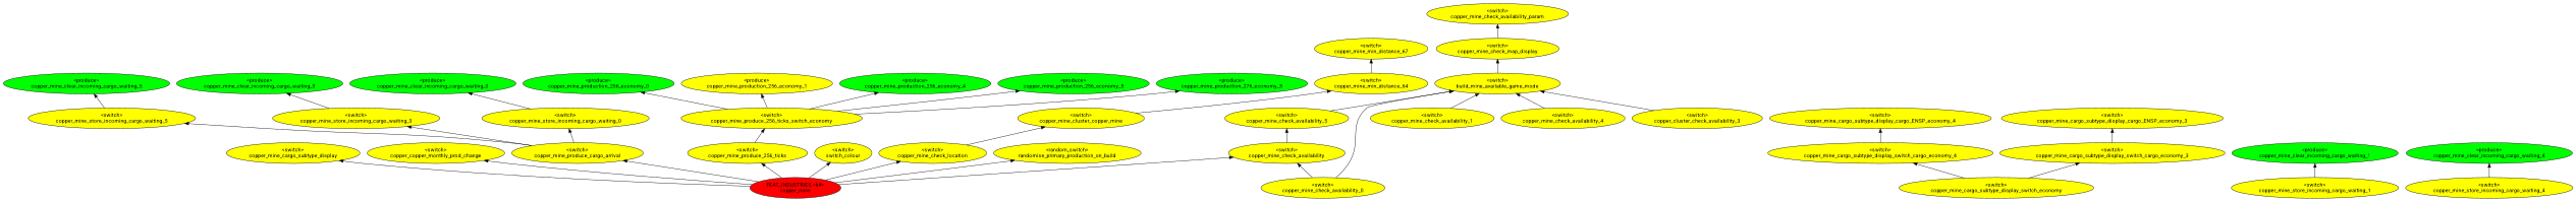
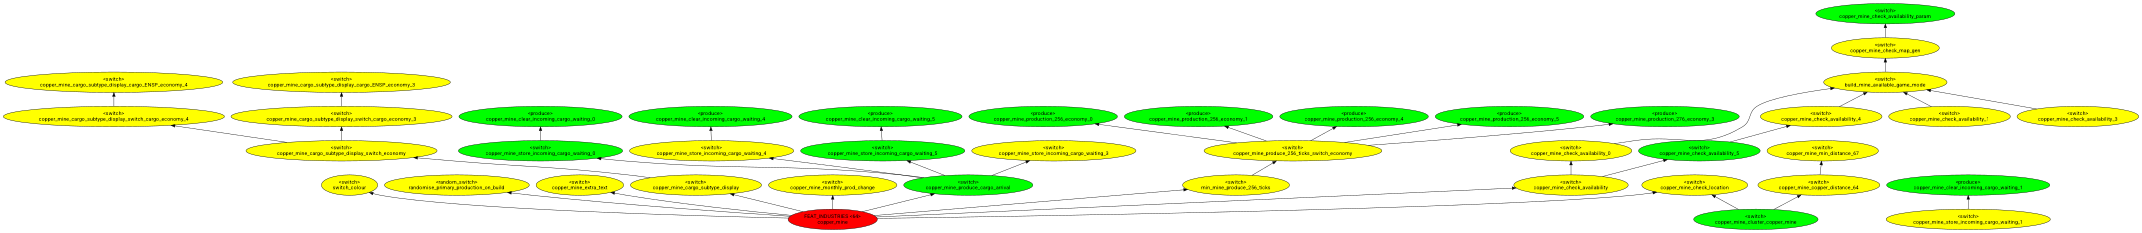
  digraph {
    fontname=Roboto
    rankdir=BT
    node [fillcolor=yellow fontname=Roboto style=filled]
    edge [fontname=Roboto]
    n1 [label="<switch>\nswitch_colour"]
    n2 [label="<random_switch>\nrandomise_primary_production_on_build"]
+   n3 [label="<switch>\ncopper_mine_extra_text"]
    n4 [label="<switch>\ncopper_mine_cargo_subtype_display_cargo_ENSP_economy_4"]
    n5 [label="<switch>\ncopper_mine_cargo_subtype_display_switch_cargo_economy_4"]
    n6 [label="<switch>\ncopper_mine_cargo_subtype_display_cargo_ENSP_economy_3"]
    n7 [label="<switch>\ncopper_mine_cargo_subtype_display_switch_cargo_economy_3"]
    n8 [label="<switch>\ncopper_mine_cargo_subtype_display_switch_economy"]
    n9 [label="<switch>\ncopper_mine_cargo_subtype_display"]
-   n10 [label="<switch>\ncopper_copper_monthly_prod_change"]
+   n10 [label="<switch>\ncopper_mine_monthly_prod_change"]
    n11 [fillcolor=green label="<produce>\ncopper_mine_clear_incoming_cargo_waiting_0"]
-   n12 [label="<switch>\ncopper_mine_store_incoming_cargo_waiting_0"]
+   n12 [fillcolor=green label="<switch>\ncopper_mine_store_incoming_cargo_waiting_0"]
    n13 [fillcolor=green label="<produce>\ncopper_mine_clear_incoming_cargo_waiting_1"]
    n14 [label="<switch>\ncopper_mine_store_incoming_cargo_waiting_1"]
    n15 [fillcolor=green label="<produce>\ncopper_mine_clear_incoming_cargo_waiting_4"]
    n16 [label="<switch>\ncopper_mine_store_incoming_cargo_waiting_4"]
    n17 [fillcolor=green label="<produce>\ncopper_mine_clear_incoming_cargo_waiting_5"]
-   n18 [label="<switch>\ncopper_mine_store_incoming_cargo_waiting_5"]
-   n19 [fillcolor=green label="<produce>\ncopper_mine_clear_incoming_cargo_waiting_3"]
+   n18 [fillcolor=green label="<switch>\ncopper_mine_store_incoming_cargo_waiting_5"]
    n20 [label="<switch>\ncopper_mine_store_incoming_cargo_waiting_3"]
-   n21 [label="<switch>\ncopper_mine_produce_cargo_arrival"]
+   n21 [fillcolor=green label="<switch>\ncopper_mine_produce_cargo_arrival"]
    n22 [fillcolor=green label="<produce>\ncopper_mine_production_256_economy_0"]
-   n23 [label="<produce>\ncopper_mine_production_256_economy_1"]
+   n23 [fillcolor=green label="<produce>\ncopper_mine_production_256_economy_1"]
    n24 [fillcolor=green label="<produce>\ncopper_mine_production_256_economy_4"]
    n25 [fillcolor=green label="<produce>\ncopper_mine_production_256_economy_5"]
    n26 [fillcolor=green label="<produce>\ncopper_mine_production_276_economy_3"]
    n27 [label="<switch>\ncopper_mine_produce_256_ticks_switch_economy"]
-   n28 [label="<switch>\ncopper_mine_produce_256_ticks"]
-   n29 [label="<switch>\ncopper_mine_check_availability_param"]
-   n30 [label="<switch>\ncopper_mine_check_map_display"]
+   n28 [label="<switch>\nmin_mine_produce_256_ticks"]
+   n29 [fillcolor=green label="<switch>\ncopper_mine_check_availability_param"]
+   n30 [label="<switch>\ncopper_mine_check_map_gen"]
    n31 [label="<switch>\nbuild_mine_available_game_mode"]
    n32 [label="<switch>\ncopper_mine_check_availability_0"]
    n33 [label="<switch>\ncopper_mine_check_availability_1"]
    n34 [label="<switch>\ncopper_mine_check_availability_4"]
-   n35 [label="<switch>\ncopper_mine_check_availability_5"]
-   n36 [label="<switch>\ncopper_cluster_check_availability_3"]
+   n35 [fillcolor=green label="<switch>\ncopper_mine_check_availability_5"]
+   n36 [label="<switch>\ncopper_mine_check_availability_3"]
    n37 [label="<switch>\ncopper_mine_check_availability"]
    n38 [label="<switch>\ncopper_mine_min_distance_67"]
-   n39 [label="<switch>\ncopper_mine_min_distance_64"]
-   n40 [label="<switch>\ncopper_mine_cluster_copper_mine"]
+   n39 [label="<switch>\ncopper_mine_copper_distance_64"]
+   n40 [fillcolor=green label="<switch>\ncopper_mine_cluster_copper_mine"]
    n41 [label="<switch>\ncopper_mine_check_location"]
    n42 [fillcolor=red label="FEAT_INDUSTRIES <64>\ncopper_mine"]
    n5 -> n4
    n7 -> n6
    n8 -> n5
    n8 -> n7
+   n9 -> n8
    n12 -> n11
    n14 -> n13
    n16 -> n15
    n18 -> n17
-   n20 -> n19
    n21 -> n12
+   n21 -> n16
    n21 -> n18
    n21 -> n20
    n27 -> n22
    n27 -> n23
    n27 -> n24
    n27 -> n25
    n27 -> n26
    n28 -> n27
    n30 -> n29
    n31 -> n30
    n32 -> n31
    n33 -> n31
    n34 -> n31
-   n35 -> n31
+   n35 -> n34
    n36 -> n31
-   n32 -> n37
+   n37 -> n32
    n37 -> n35
    n39 -> n38
    n40 -> n39
-   n41 -> n40
+   n40 -> n41
    n42 -> n1
    n42 -> n2
+   n42 -> n3
    n42 -> n9
    n42 -> n10
    n42 -> n21
    n42 -> n28
    n42 -> n37
    n42 -> n41
  }
